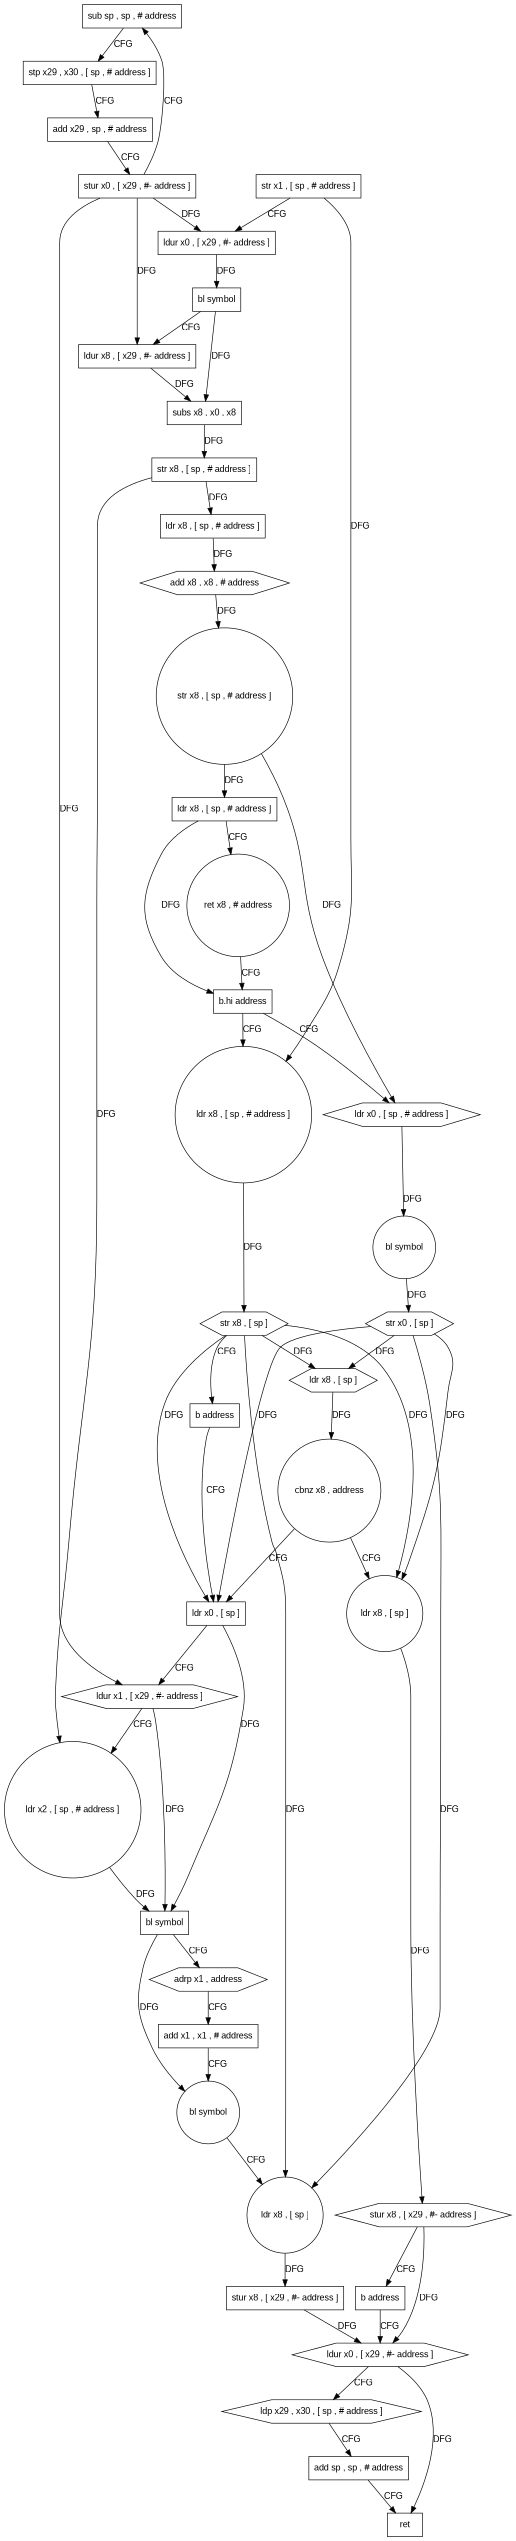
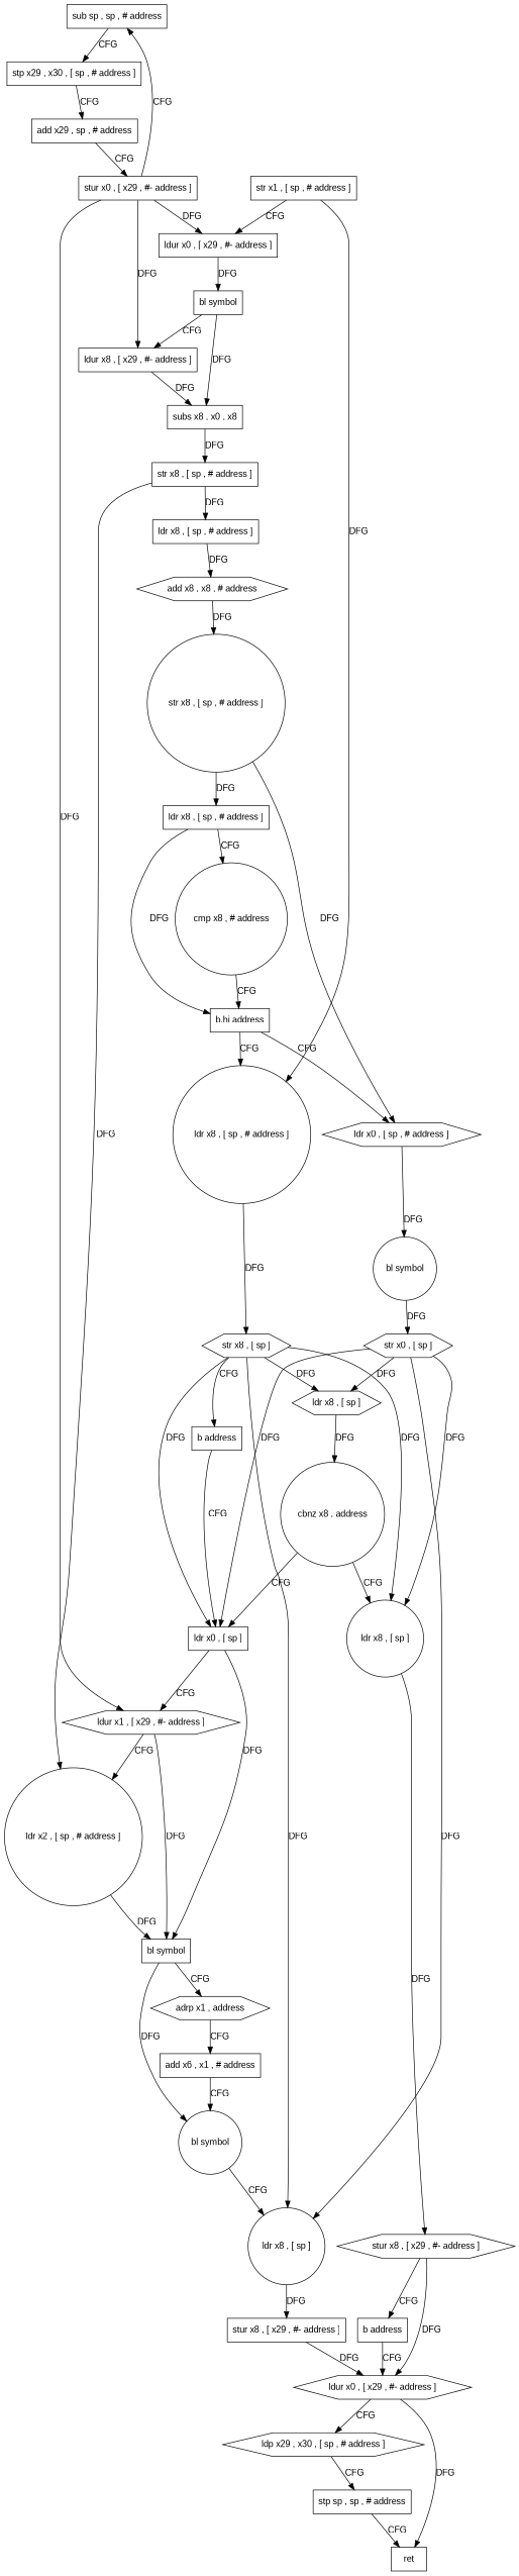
  digraph {
    fontname="Liberation Sans"
    node [fontname="Liberation Sans" shape=box]
    edge [fontname="Liberation Sans"]
    n1 [label="sub sp , sp , # address"]
    n2 [label="stp x29 , x30 , [ sp , # address ]"]
    n3 [label="add x29 , sp , # address"]
    n4 [label="stur x0 , [ x29 , #- address ]"]
    n5 [label="ldur x0 , [ x29 , #- address ]"]
    n6 [label="ldur x8 , [ x29 , #- address ]"]
    n7 [label="ldur x1 , [ x29 , #- address ]" shape=hexagon]
    n8 [label="str x1 , [ sp , # address ]"]
    n9 [label="ldr x8 , [ sp , # address ]" shape=circle]
    n10 [label="bl symbol"]
    n11 [label="subs x8 , x0 , x8"]
    n12 [label="ldr x2 , [ sp , # address ]" shape=circle]
    n13 [label="bl symbol"]
    n14 [label="str x8 , [ sp ]" shape=hexagon]
    n15 [label="str x8 , [ sp , # address ]"]
    n16 [label="ldr x8 , [ sp , # address ]"]
    n17 [label="add x8 , x8 , # address" shape=hexagon]
    n18 [label="str x8 , [ sp , # address ]" shape=circle]
    n19 [label="ldr x8 , [ sp , # address ]"]
    n20 [label="ldr x0 , [ sp , # address ]" shape=hexagon]
-   n21 [label="ret x8 , # address" shape=circle]
+   n21 [label="cmp x8 , # address" shape=circle]
    n22 [label="b.hi address"]
    n23 [label="bl symbol" shape=circle]
    n24 [label="str x0 , [ sp ]" shape=hexagon]
    n25 [label="ldr x8 , [ sp ]" shape=hexagon]
    n26 [label="ldr x0 , [ sp ]"]
    n27 [label="ldr x8 , [ sp ]" shape=circle]
    n28 [label="ldr x8 , [ sp ]" shape=circle]
    n29 [label="b address"]
    n30 [label="cbnz x8 , address" shape=circle]
    n31 [label="stur x8 , [ x29 , #- address ]" shape=hexagon]
    n32 [label="stur x8 , [ x29 , #- address ]"]
    n33 [label="adrp x1 , address" shape=hexagon]
    n34 [label="bl symbol" shape=circle]
    n35 [label="ldur x0 , [ x29 , #- address ]" shape=hexagon]
    n36 [label="b address"]
-   n37 [label="add x1 , x1 , # address"]
+   n37 [label="add x6 , x1 , # address"]
    n38 [label="ldp x29 , x30 , [ sp , # address ]" shape=hexagon]
    n39 [label=ret]
-   n40 [label="add sp , sp , # address"]
+   n40 [label="stp sp , sp , # address"]
    n1 -> n2 [label=CFG]
    n2 -> n3 [label=CFG]
    n3 -> n4 [label=CFG]
    n4 -> n1 [label=CFG]
    n4 -> n5 [label=DFG]
    n4 -> n6 [label=DFG]
    n4 -> n7 [label=DFG]
    n5 -> n10 [label=DFG]
    n6 -> n11 [label=DFG]
    n7 -> n12 [label=CFG]
    n7 -> n13 [label=DFG]
    n8 -> n5 [label=CFG]
    n8 -> n9 [label=DFG]
    n9 -> n14 [label=DFG]
    n10 -> n6 [label=CFG]
    n10 -> n11 [label=DFG]
    n11 -> n15 [label=DFG]
    n12 -> n13 [label=DFG]
    n13 -> n33 [label=CFG]
    n13 -> n34 [label=DFG]
    n14 -> n25 [label=DFG]
    n14 -> n26 [label=DFG]
    n14 -> n27 [label=DFG]
    n14 -> n28 [label=DFG]
    n14 -> n29 [label=CFG]
    n15 -> n12 [label=DFG]
    n15 -> n16 [label=DFG]
    n16 -> n17 [label=DFG]
    n17 -> n18 [label=DFG]
    n18 -> n19 [label=DFG]
    n18 -> n20 [label=DFG]
    n19 -> n21 [label=CFG]
    n19 -> n22 [label=DFG]
    n20 -> n23 [label=DFG]
    n21 -> n22 [label=CFG]
    n22 -> n9 [label=CFG]
    n22 -> n20 [label=CFG]
    n23 -> n24 [label=DFG]
    n24 -> n25 [label=DFG]
    n24 -> n26 [label=DFG]
    n24 -> n27 [label=DFG]
    n24 -> n28 [label=DFG]
    n25 -> n30 [label=DFG]
    n26 -> n7 [label=CFG]
    n26 -> n13 [label=DFG]
    n27 -> n31 [label=DFG]
    n28 -> n32 [label=DFG]
    n29 -> n26 [label=CFG]
    n30 -> n26 [label=CFG]
    n30 -> n27 [label=CFG]
    n31 -> n35 [label=DFG]
    n31 -> n36 [label=CFG]
    n32 -> n35 [label=DFG]
    n33 -> n37 [label=CFG]
    n34 -> n28 [label=CFG]
    n35 -> n38 [label=CFG]
    n35 -> n39 [label=DFG]
    n36 -> n35 [label=CFG]
    n37 -> n34 [label=CFG]
    n38 -> n40 [label=CFG]
    n40 -> n39 [label=CFG]
  }
